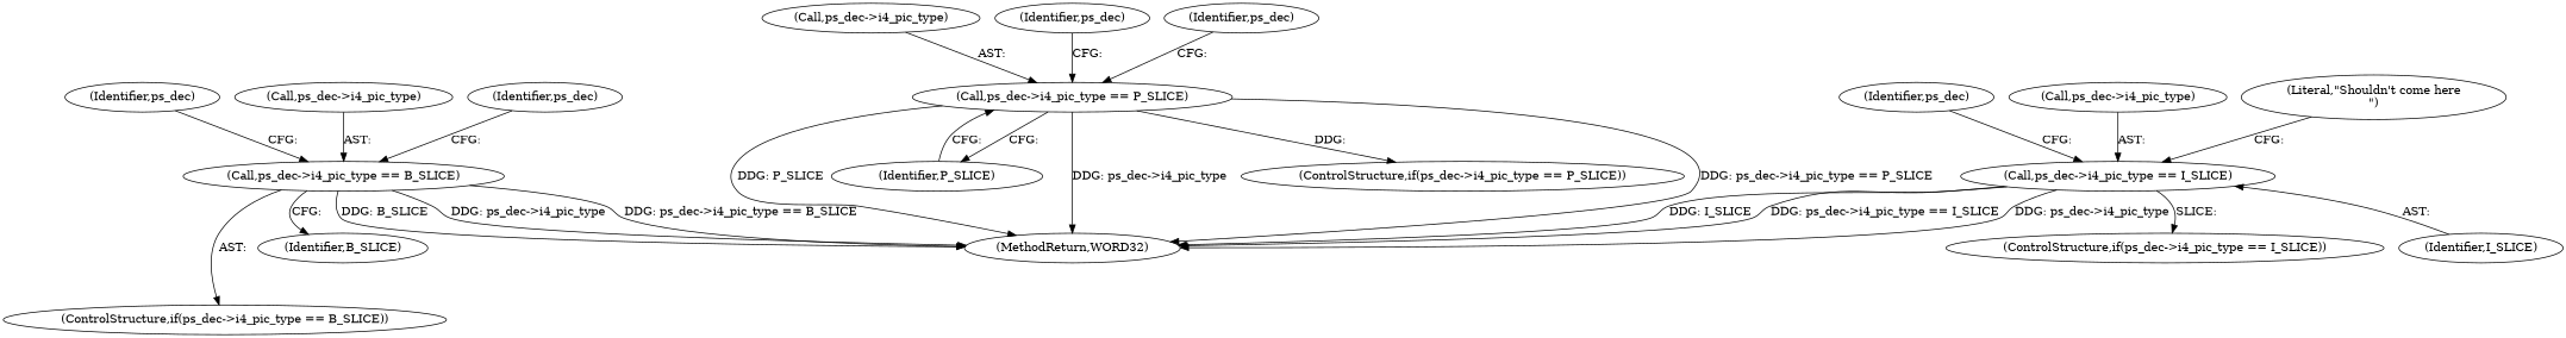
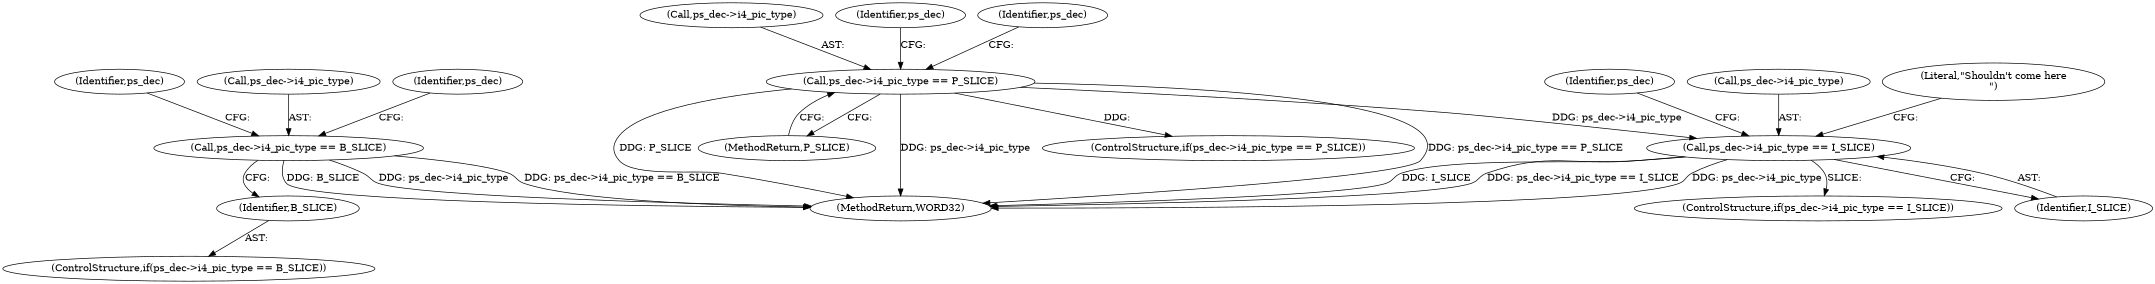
  digraph {
    n1 [label="(Call,ps_dec->i4_pic_type == I_SLICE)"]
    n2 [label="(MethodReturn,WORD32)"]
    n3 [label="(Identifier,I_SLICE)"]
    n4 [label="(ControlStructure,if(ps_dec->i4_pic_type == I_SLICE))"]
    n5 [label="(Call,ps_dec->i4_pic_type == P_SLICE)"]
    n6 [label="(ControlStructure,if(ps_dec->i4_pic_type == P_SLICE))"]
-   n7 [label="(Identifier,P_SLICE)"]
+   n7 [label="(MethodReturn,P_SLICE)"]
    n8 [label="(Call,ps_dec->i4_pic_type == B_SLICE)"]
    n9 [label="(ControlStructure,if(ps_dec->i4_pic_type == B_SLICE))"]
    n10 [label="(Identifier,B_SLICE)"]
    n11 [label="(Identifier,ps_dec)"]
    n12 [label="(Call,ps_dec->i4_pic_type)"]
    n13 [label="(Identifier,ps_dec)"]
    n14 [label="(Call,ps_dec->i4_pic_type)"]
    n15 [label="(Call,ps_dec->i4_pic_type)"]
    n16 [label="(Identifier,ps_dec)"]
    n17 [label="(Literal,\"Shouldn't come here\n\")"]
    n18 [label="(Identifier,ps_dec)"]
    n19 [label="(Identifier,ps_dec)"]
    n1 -> n2 [label="DDG: I_SLICE"]
    n1 -> n2 [label="DDG: ps_dec->i4_pic_type == I_SLICE"]
    n1 -> n2 [label="DDG: ps_dec->i4_pic_type"]
+   n1 -> n3 [label="CFG: "]
    n1 -> n4 [label="SLICE: "]
    n3 -> n1 [label="AST: "]
+   n5 -> n1 [label="DDG: ps_dec->i4_pic_type"]
    n5 -> n2 [label="DDG: P_SLICE"]
    n5 -> n2 [label="DDG: ps_dec->i4_pic_type"]
    n5 -> n2 [label="DDG: ps_dec->i4_pic_type == P_SLICE"]
    n5 -> n6 [label="DDG: "]
    n5 -> n7 [label="CFG: "]
    n7 -> n5 [label="CFG: "]
    n8 -> n2 [label="DDG: ps_dec->i4_pic_type"]
    n8 -> n2 [label="DDG: ps_dec->i4_pic_type == B_SLICE"]
    n8 -> n2 [label="DDG: B_SLICE"]
-   n8 -> n9 [label="AST: "]
+   n10 -> n9 [label="AST: "]
    n8 -> n10 [label="CFG: "]
    n11 -> n8 [label="CFG: "]
    n12 -> n8 [label="AST: "]
    n13 -> n1 [label="CFG: "]
    n14 -> n1 [label="AST: "]
    n15 -> n5 [label="AST: "]
    n16 -> n8 [label="CFG: "]
    n17 -> n1 [label="CFG: "]
    n18 -> n5 [label="CFG: "]
    n19 -> n5 [label="CFG: "]
  }
